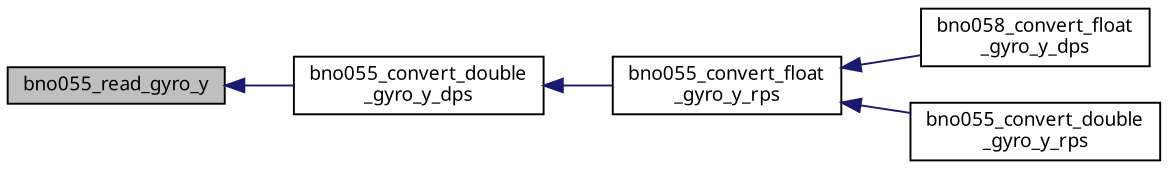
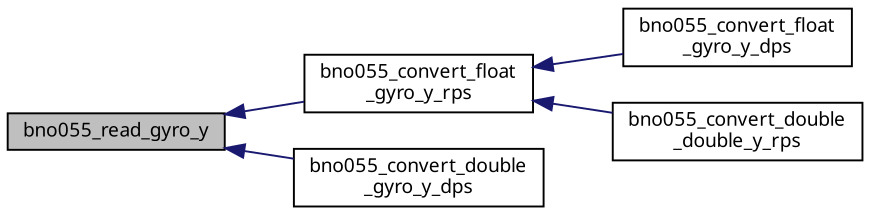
  digraph {
    fontname="Noto Sans"
    rankdir=LR
    node [color=black fillcolor=white fontname="Noto Sans" fontsize=10 shape=record style=filled]
    edge [color=midnightblue dir=back fontname="Noto Sans" fontsize=10 labelfontname=Helvetica labelfontsize=10 style=solid]
    n1 [fillcolor=grey75 fontcolor=black height=0.2 label=bno055_read_gyro_y width=0.4]
    n2 [height=0.2 label="bno055_convert_float\l_gyro_y_rps" width=0.4]
    n3 [height=0.2 label="bno055_convert_double\l_gyro_y_dps" width=0.4]
-   n4 [height=0.2 label="bno058_convert_float\l_gyro_y_dps" width=0.4]
-   n5 [height=0.2 label="bno055_convert_double\l_gyro_y_rps" width=0.4]
-   n3 -> n2
+   n4 [height=0.2 label="bno055_convert_float\l_gyro_y_dps" width=0.4]
+   n5 [height=0.2 label="bno055_convert_double\l_double_y_rps" width=0.4]
+   n1 -> n2
    n1 -> n3
    n2 -> n4
    n2 -> n5
  }
